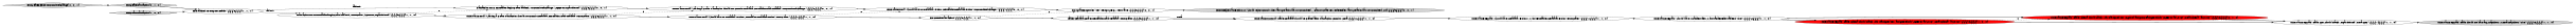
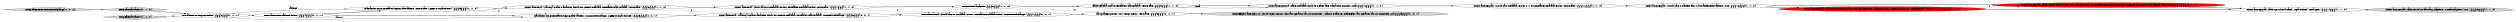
  digraph {
    rankdir=LR
    node [fillcolor=white shape=ellipse style=filled]
    edge [style=bold]
    n1 [fillcolor=red label="Assert.assertEquals(\"Table schema should match with reassigned IDs\",TypeUtil.assignIncreasingFreshIds(SCHEMA).asStruct(),meta.schema().asStruct())@@@13@@@['0', '1', '0']"]
    n2 [label="Assert.assertEquals(\"Table spec should match\",unpartitioned(),meta.spec())@@@14@@@['1', '1', '0']"]
    n3 [fillcolor=lightgray label="Assert.assertEquals(\"Table should not have any snapshots\",0,meta.snapshots().size())@@@15@@@['1', '1', '0']"]
    n4 [fillcolor=lightgray label="AssertHelpers.assertThrows(\"Should reject commit when last operation has not committed\",,\"Cannot create new DeleteFiles: last operation has not committed\",null)@@@9@@@['0', '0', '1']"]
    n5 [label="File tableDir = temp.newFolder()@@@3@@@['1', '1', '1']"]
+   n6 [label="Assert.assertTrue(tableDir.delete())@@@4@@@['1', '1', '1']"]
    n7 [label="Transaction txn = TestTables.beginCreate(tableDir,\"uncommitted_change\",SCHEMA,unpartitioned())@@@5@@@['0', '0', '1']"]
    n8 [label="Transaction txn = TestTables.beginCreate(tableDir,\"test_create\",SCHEMA,unpartitioned())@@@5@@@['1', '1', '0']"]
    n9 [label="Assert.assertNull(\"Starting a create transaction should not commit metadata\",TestTables.readMetadata(\"uncommitted_change\"))@@@6@@@['0', '0', '1']"]
    n10 [label="Assert.assertNull(\"Starting a create transaction should not commit metadata\",TestTables.readMetadata(\"test_create\"))@@@6@@@['1', '1', '0']"]
    n11 [label="TableMetadata meta = TestTables.readMetadata(\"test_create\")@@@9@@@['1', '1', '0']"]
    n12 [label="Assert.assertNotNull(\"Table metadata should be created after transaction commits\",meta)@@@10@@@['1', '1', '0']"]
    n13 [label="Assert.assertEquals(\"Should have metadata version 0\",0,(int)TestTables.metadataVersion(\"test_create\"))@@@11@@@['1', '1', '0']"]
    n14 [label="Assert.assertNull(\"Should have no metadata version\",TestTables.metadataVersion(\"uncommitted_change\"))@@@7@@@['0', '0', '1']"]
    n15 [label="txn.updateProperties().set(\"test-property\",\"test-value\")@@@8@@@['0', '0', '1']"]
    n16 [label="Assert.assertNull(\"Should have no metadata version\",TestTables.metadataVersion(\"test_create\"))@@@7@@@['1', '1', '0']"]
    n17 [label="txn.commitTransaction()@@@8@@@['1', '1', '0']"]
    n18 [fillcolor=lightgray label="testCreateTransaction['0', '1', '0']" shape=diamond]
    n19 [label="Assert.assertEquals(\"Should have 0 manifest files\",0,listManifestFiles(tableDir).size())@@@12@@@['1', '1', '0']"]
    n20 [fillcolor=red label="Assert.assertEquals(\"Table schema should match with reassigned IDs\",assignFreshIds(SCHEMA).asStruct(),meta.schema().asStruct())@@@13@@@['1', '0', '0']"]
    n21 [fillcolor=lightgray label="testCreateDetectsUncommittedChange['0', '0', '1']" shape=diamond]
    n22 [fillcolor=lightgray label="testCreateTransaction['1', '0', '0']" shape=diamond]
    n1 -> n2
    n2 -> n3
+   n5 -> n6
    n5 -> n7 [label=tableDir style=solid]
    n5 -> n8 [label=tableDir style=solid]
+   n6 -> n7
+   n6 -> n8
    n7 -> n9
    n8 -> n7 [label=0 style=dashed]
    n8 -> n10
    n9 -> n14
    n10 -> n9 [label=0 style=dashed]
    n10 -> n16
    n11 -> n12 [label=meta style=solid]
    n11 -> n12
    n12 -> n13
    n13 -> n19
    n14 -> n15
    n15 -> n4
    n16 -> n14 [label=0 style=dashed]
    n16 -> n17
    n17 -> n11
    n17 -> n15 [label=0 style=dashed]
    n18 -> n5
    n19 -> n1
    n19 -> n20
    n20 -> n1 [label=0 style=dashed]
    n20 -> n2
    n21 -> n18
    n22 -> n5 [style=solid]
  }
